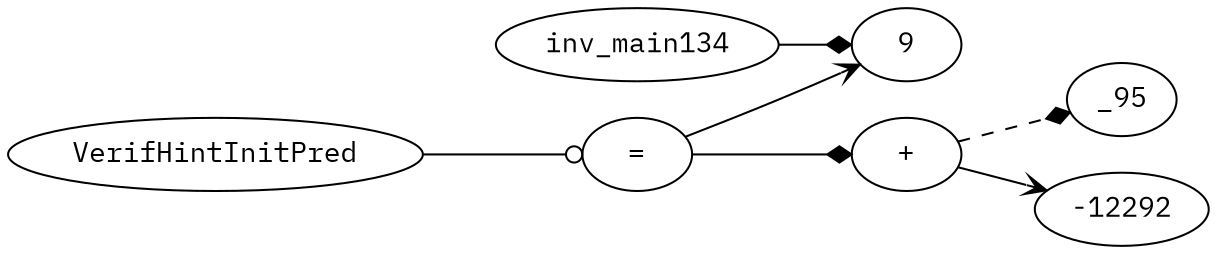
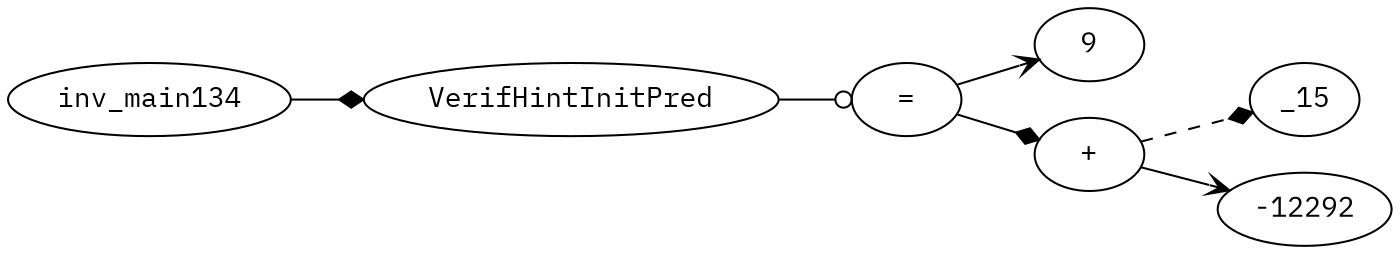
  digraph {
    fontname="IBM Plex Mono"
    rankdir=LR
    node [fontname="IBM Plex Mono"]
    edge [arrowhead=diamond fontname="IBM Plex Mono" style=solid]
    n1 [label=inv_main134]
    n2 [label=VerifHintInitPred]
    n3 [label="="]
    n4 [label=9]
    n5 [label="+"]
-   n6 [label=_95]
+   n6 [label=_15]
    n7 [label=-12292]
-   n1 -> n4
+   n1 -> n2
    n2 -> n3 [arrowhead=odot]
    n3 -> n4 [arrowhead=vee]
    n3 -> n5
    n5 -> n6 [style=dashed]
    n5 -> n7 [arrowhead=vee]
  }
